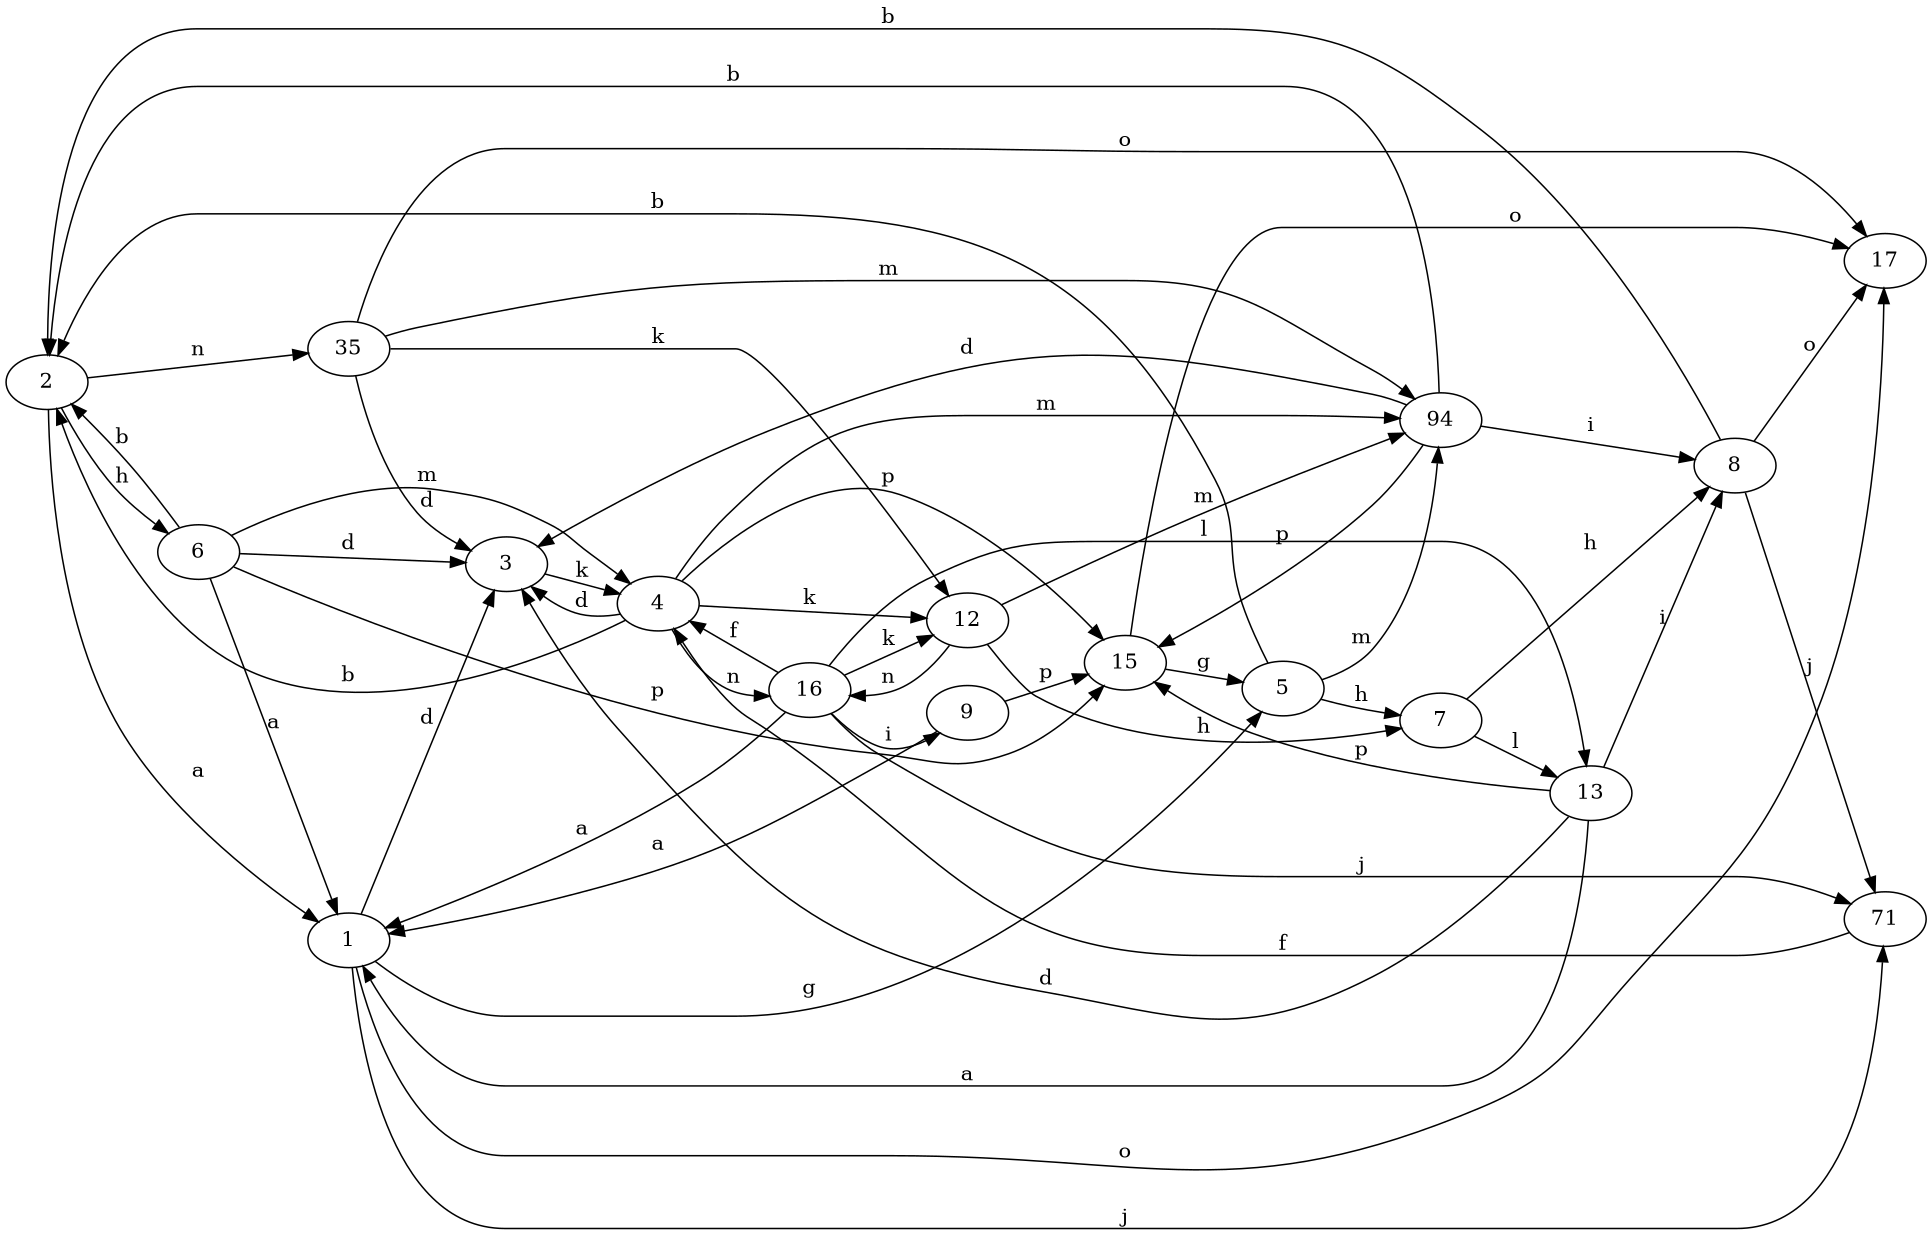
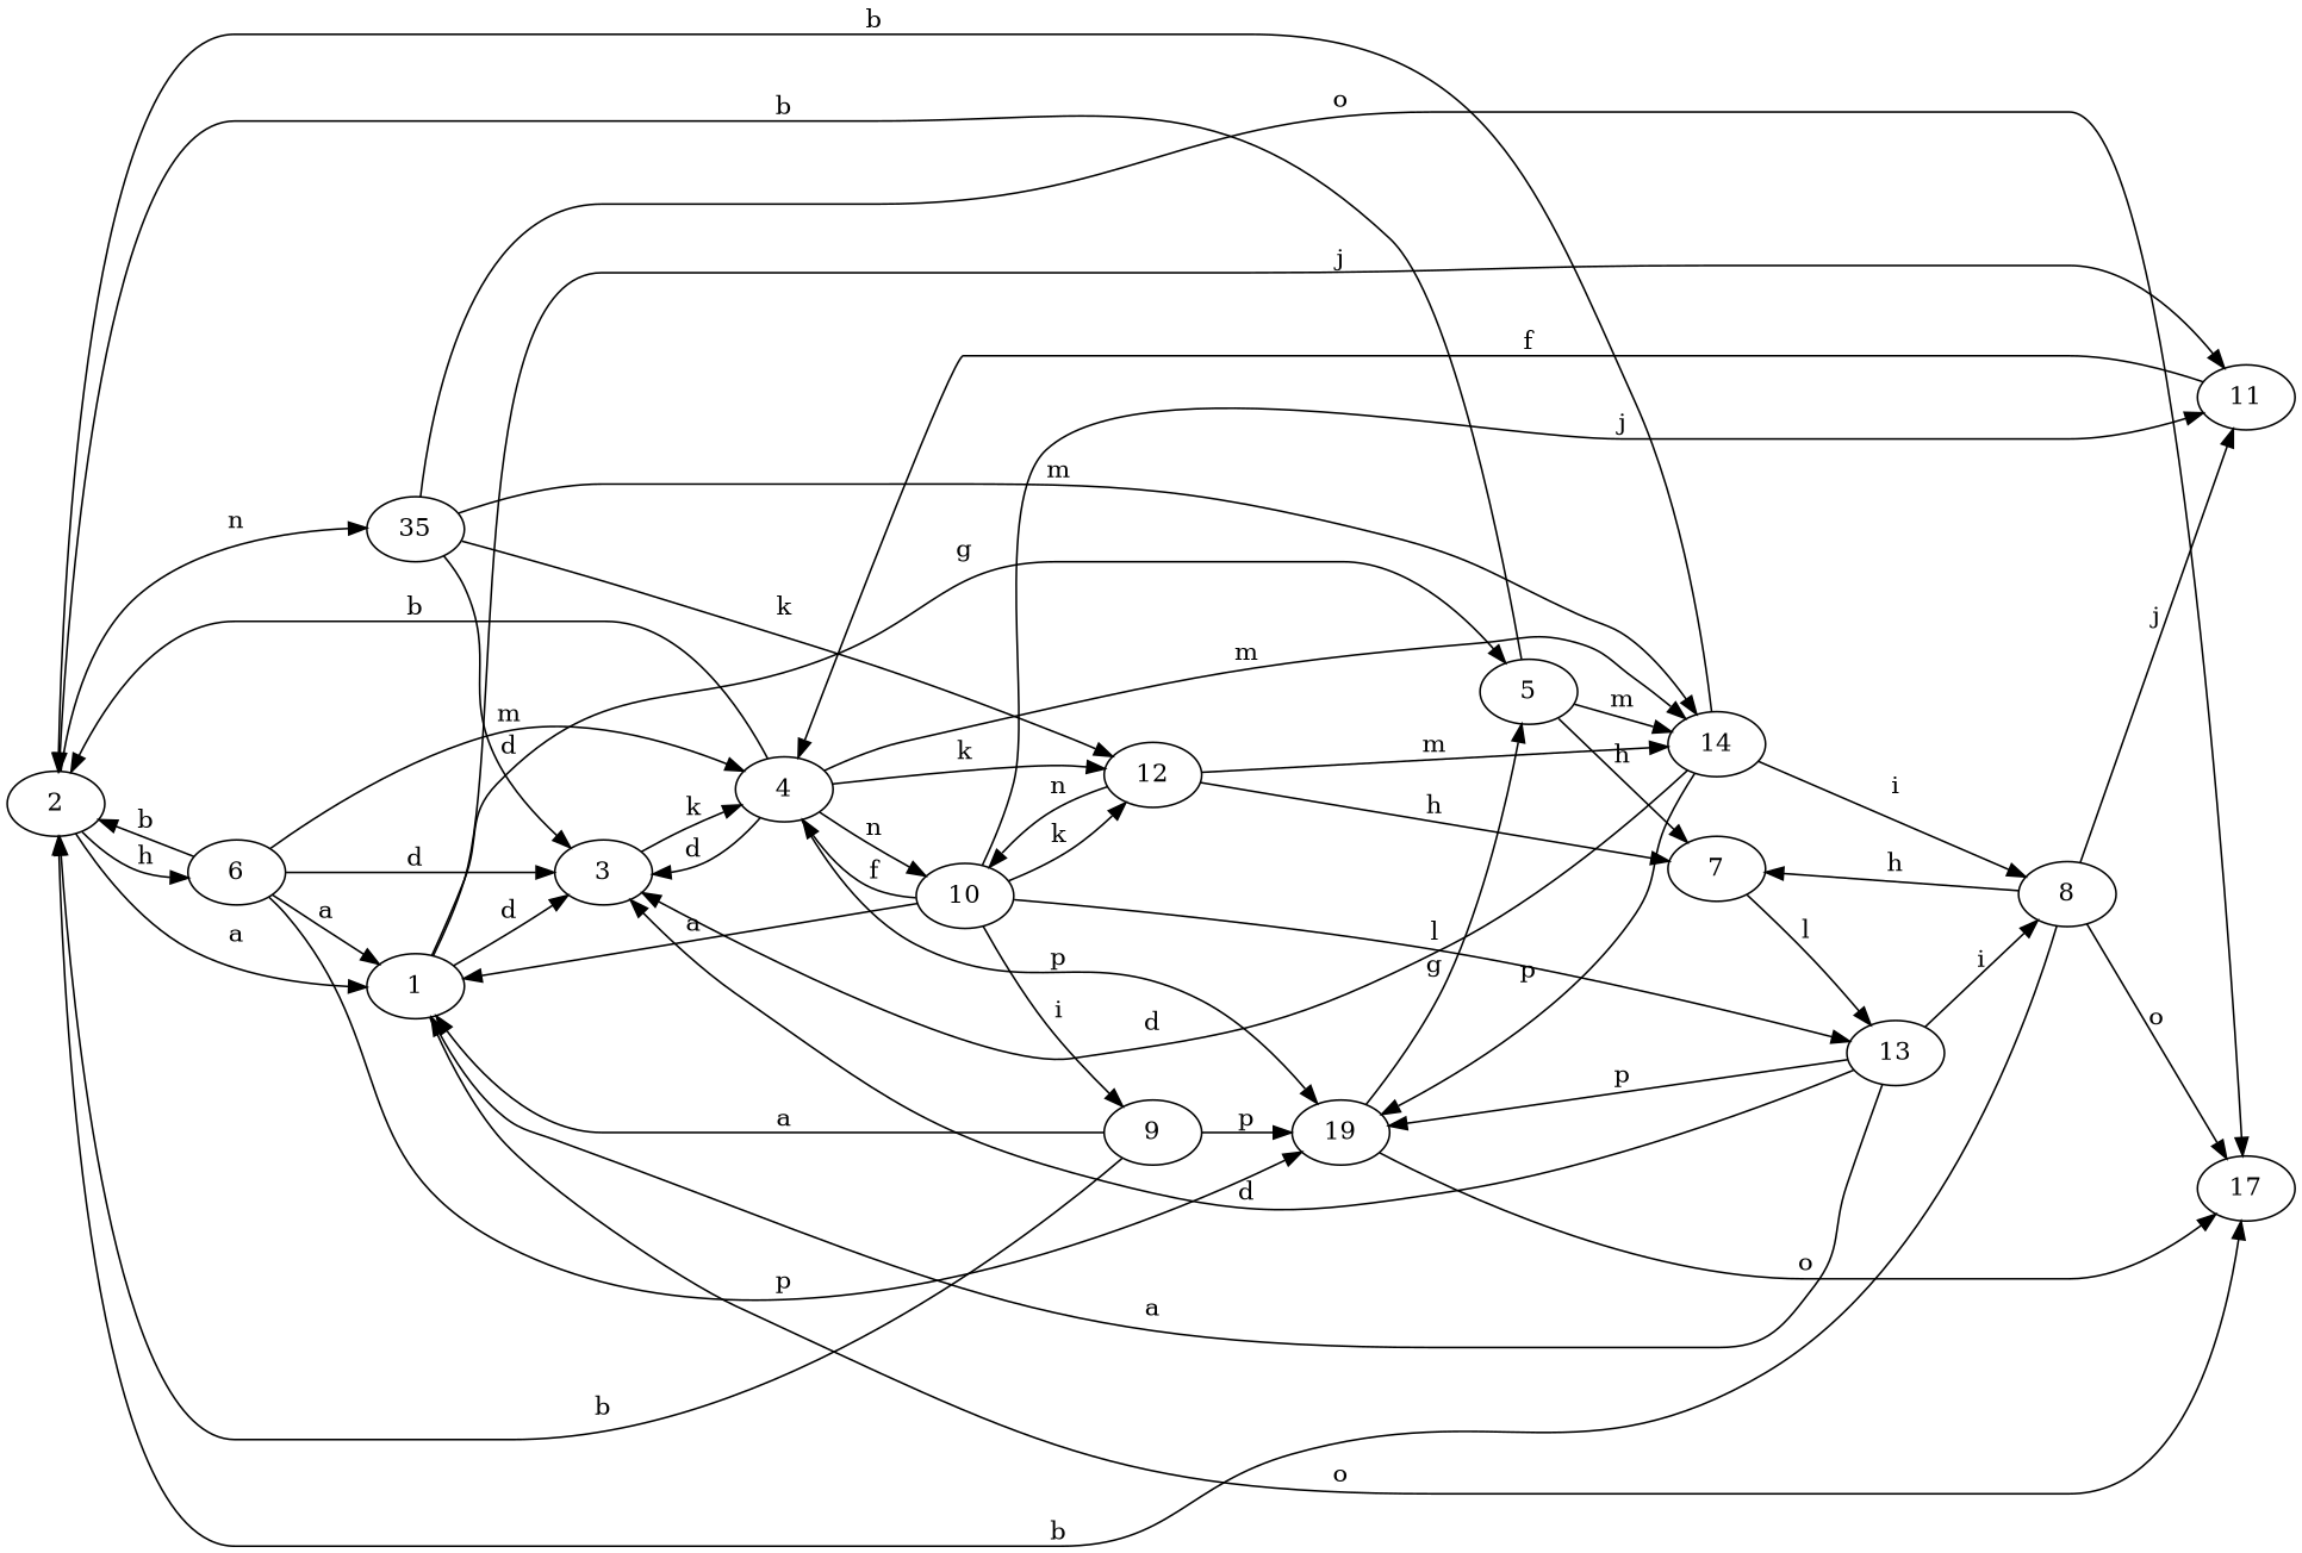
  strict digraph {
    rankdir=LR
    2
    1
    6
    n4 [label=35]
-   14 [label=94]
-   19 [label=15]
+   14
+   19
    3
    8
    5
    17
-   11 [label=71]
+   11
    4
    7
    12
-   16
+   16 [label=10]
    13
    9
    2 -> 1 [label=a]
    2 -> 6 [label=h]
    2 -> n4 [label=n]
    1 -> 3 [label=d]
    1 -> 5 [label=g]
    1 -> 17 [label=o]
    1 -> 11 [label=j]
    6 -> 2 [label=b]
    6 -> 1 [label=a]
    6 -> 19 [label=p]
    6 -> 3 [label=d]
    6 -> 4 [label=m]
    n4 -> 14 [label=m]
    n4 -> 3 [label=d]
    n4 -> 17 [label=o]
    n4 -> 12 [label=k]
    14 -> 2 [label=b]
    14 -> 19 [label=p]
    14 -> 3 [label=d]
    14 -> 8 [label=i]
    19 -> 5 [label=g]
    19 -> 17 [label=o]
    3 -> 4 [label=k]
    8 -> 2 [label=b]
    8 -> 17 [label=o]
    8 -> 11 [label=j]
-   7 -> 8 [label=h]
+   8 -> 7 [label=h]
    5 -> 2 [label=b]
    5 -> 14 [label=m]
    5 -> 7 [label=h]
    11 -> 4 [label=f]
    4 -> 2 [label=b]
    4 -> 14 [label=m]
    4 -> 19 [label=p]
    4 -> 3 [label=d]
    4 -> 12 [label=k]
    4 -> 16 [label=n]
    7 -> 13 [label=l]
    12 -> 14 [label=m]
    12 -> 7 [label=h]
    12 -> 16 [label=n]
    16 -> 1 [label=a]
    16 -> 11 [label=j]
    16 -> 4 [label=f]
    16 -> 12 [label=k]
    16 -> 13 [label=l]
    16 -> 9 [label=i]
    13 -> 1 [label=a]
    13 -> 19 [label=p]
    13 -> 3 [label=d]
    13 -> 8 [label=i]
+   9 -> 2 [label=b]
    9 -> 1 [label=a]
    9 -> 19 [label=p]
  }
